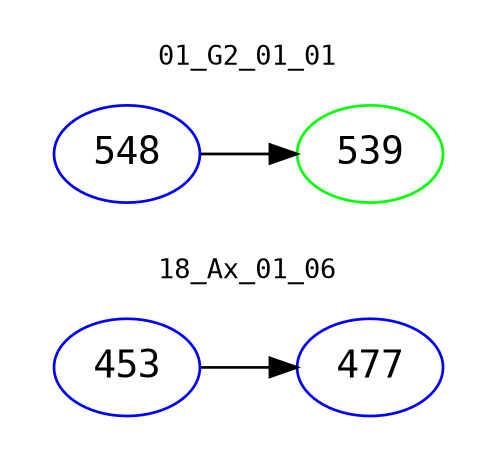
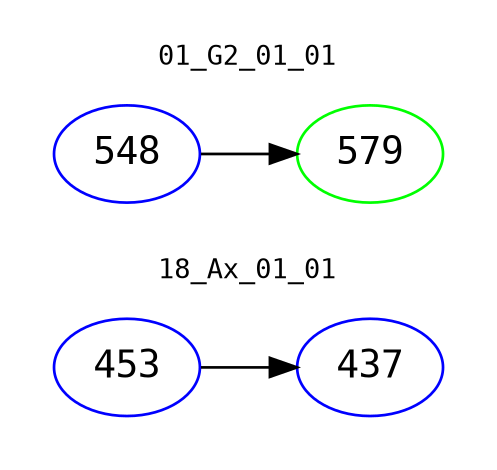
  digraph {
    fontname="DejaVu Sans Mono"
    rankdir=LR
    node [color=blue fontname="DejaVu Sans Mono"]
    edge [color=black fontname="DejaVu Sans Mono"]
    n1 [label=453]
-   n2 [label=477]
+   n2 [label=437]
    n3 [label=548]
-   n4 [color=green label=539]
+   n4 [color=green label=579]
    subgraph cluster_1 {
      color=white
      fontsize=10
-     label="18_Ax_01_06"
+     label="18_Ax_01_01"
      n1
      n2
    }
    subgraph cluster_2 {
      color=white
      fontsize=10
      label="01_G2_01_01"
      n3
      n4
    }
    n1 -> n2
    n3 -> n4
  }
